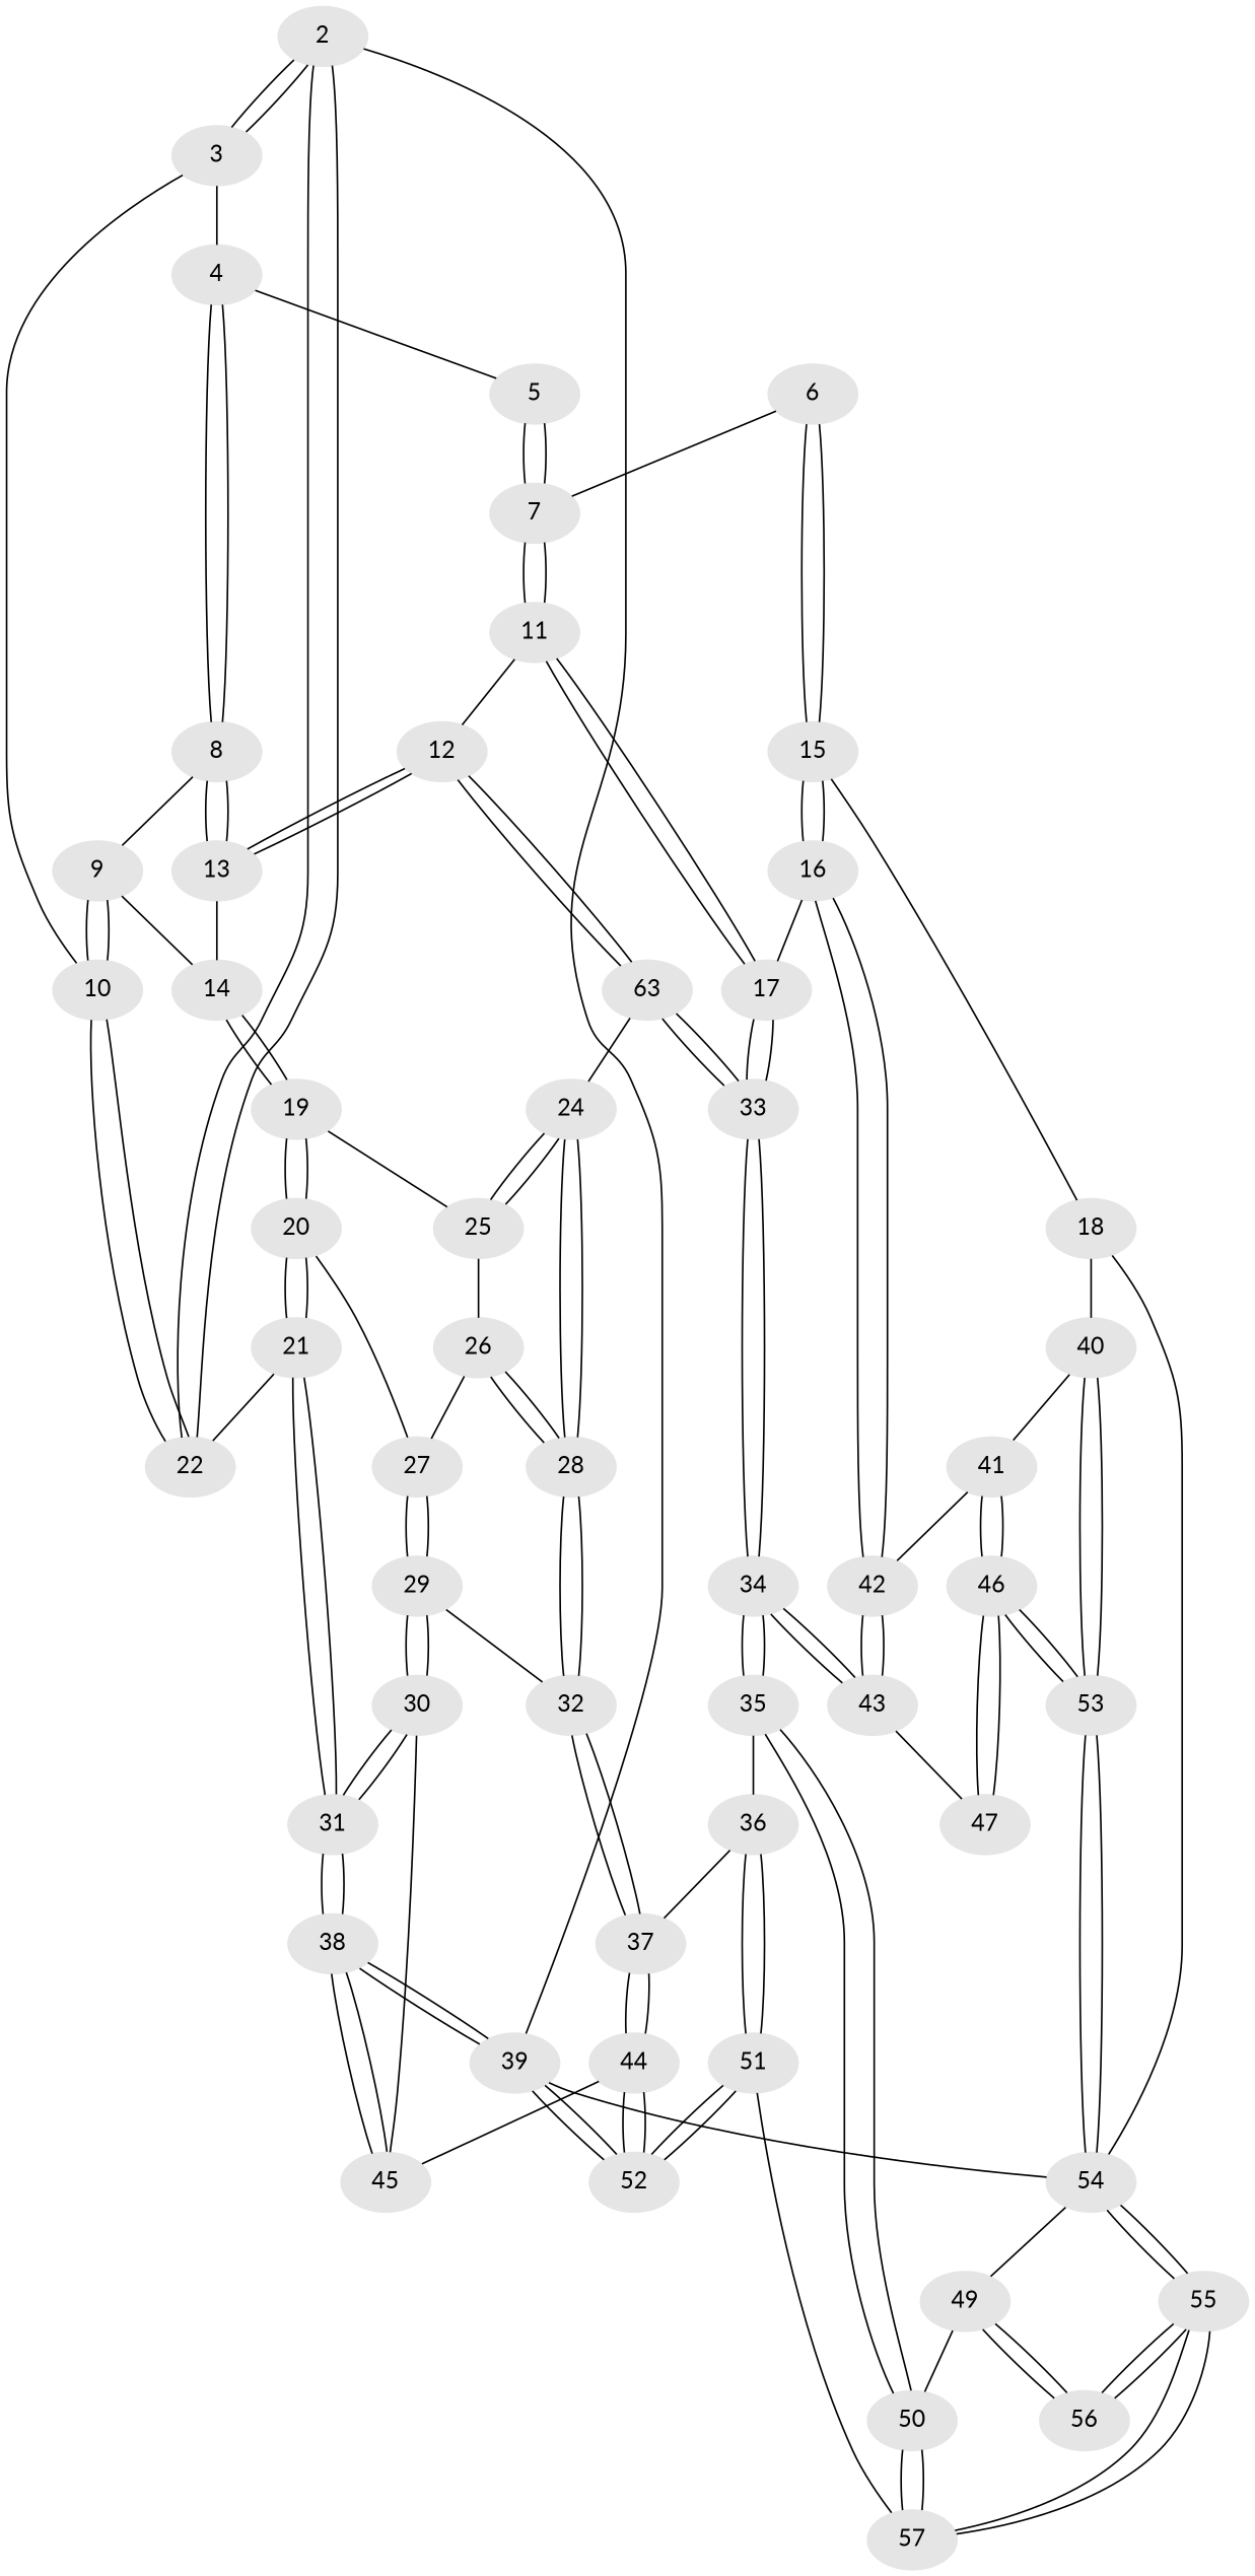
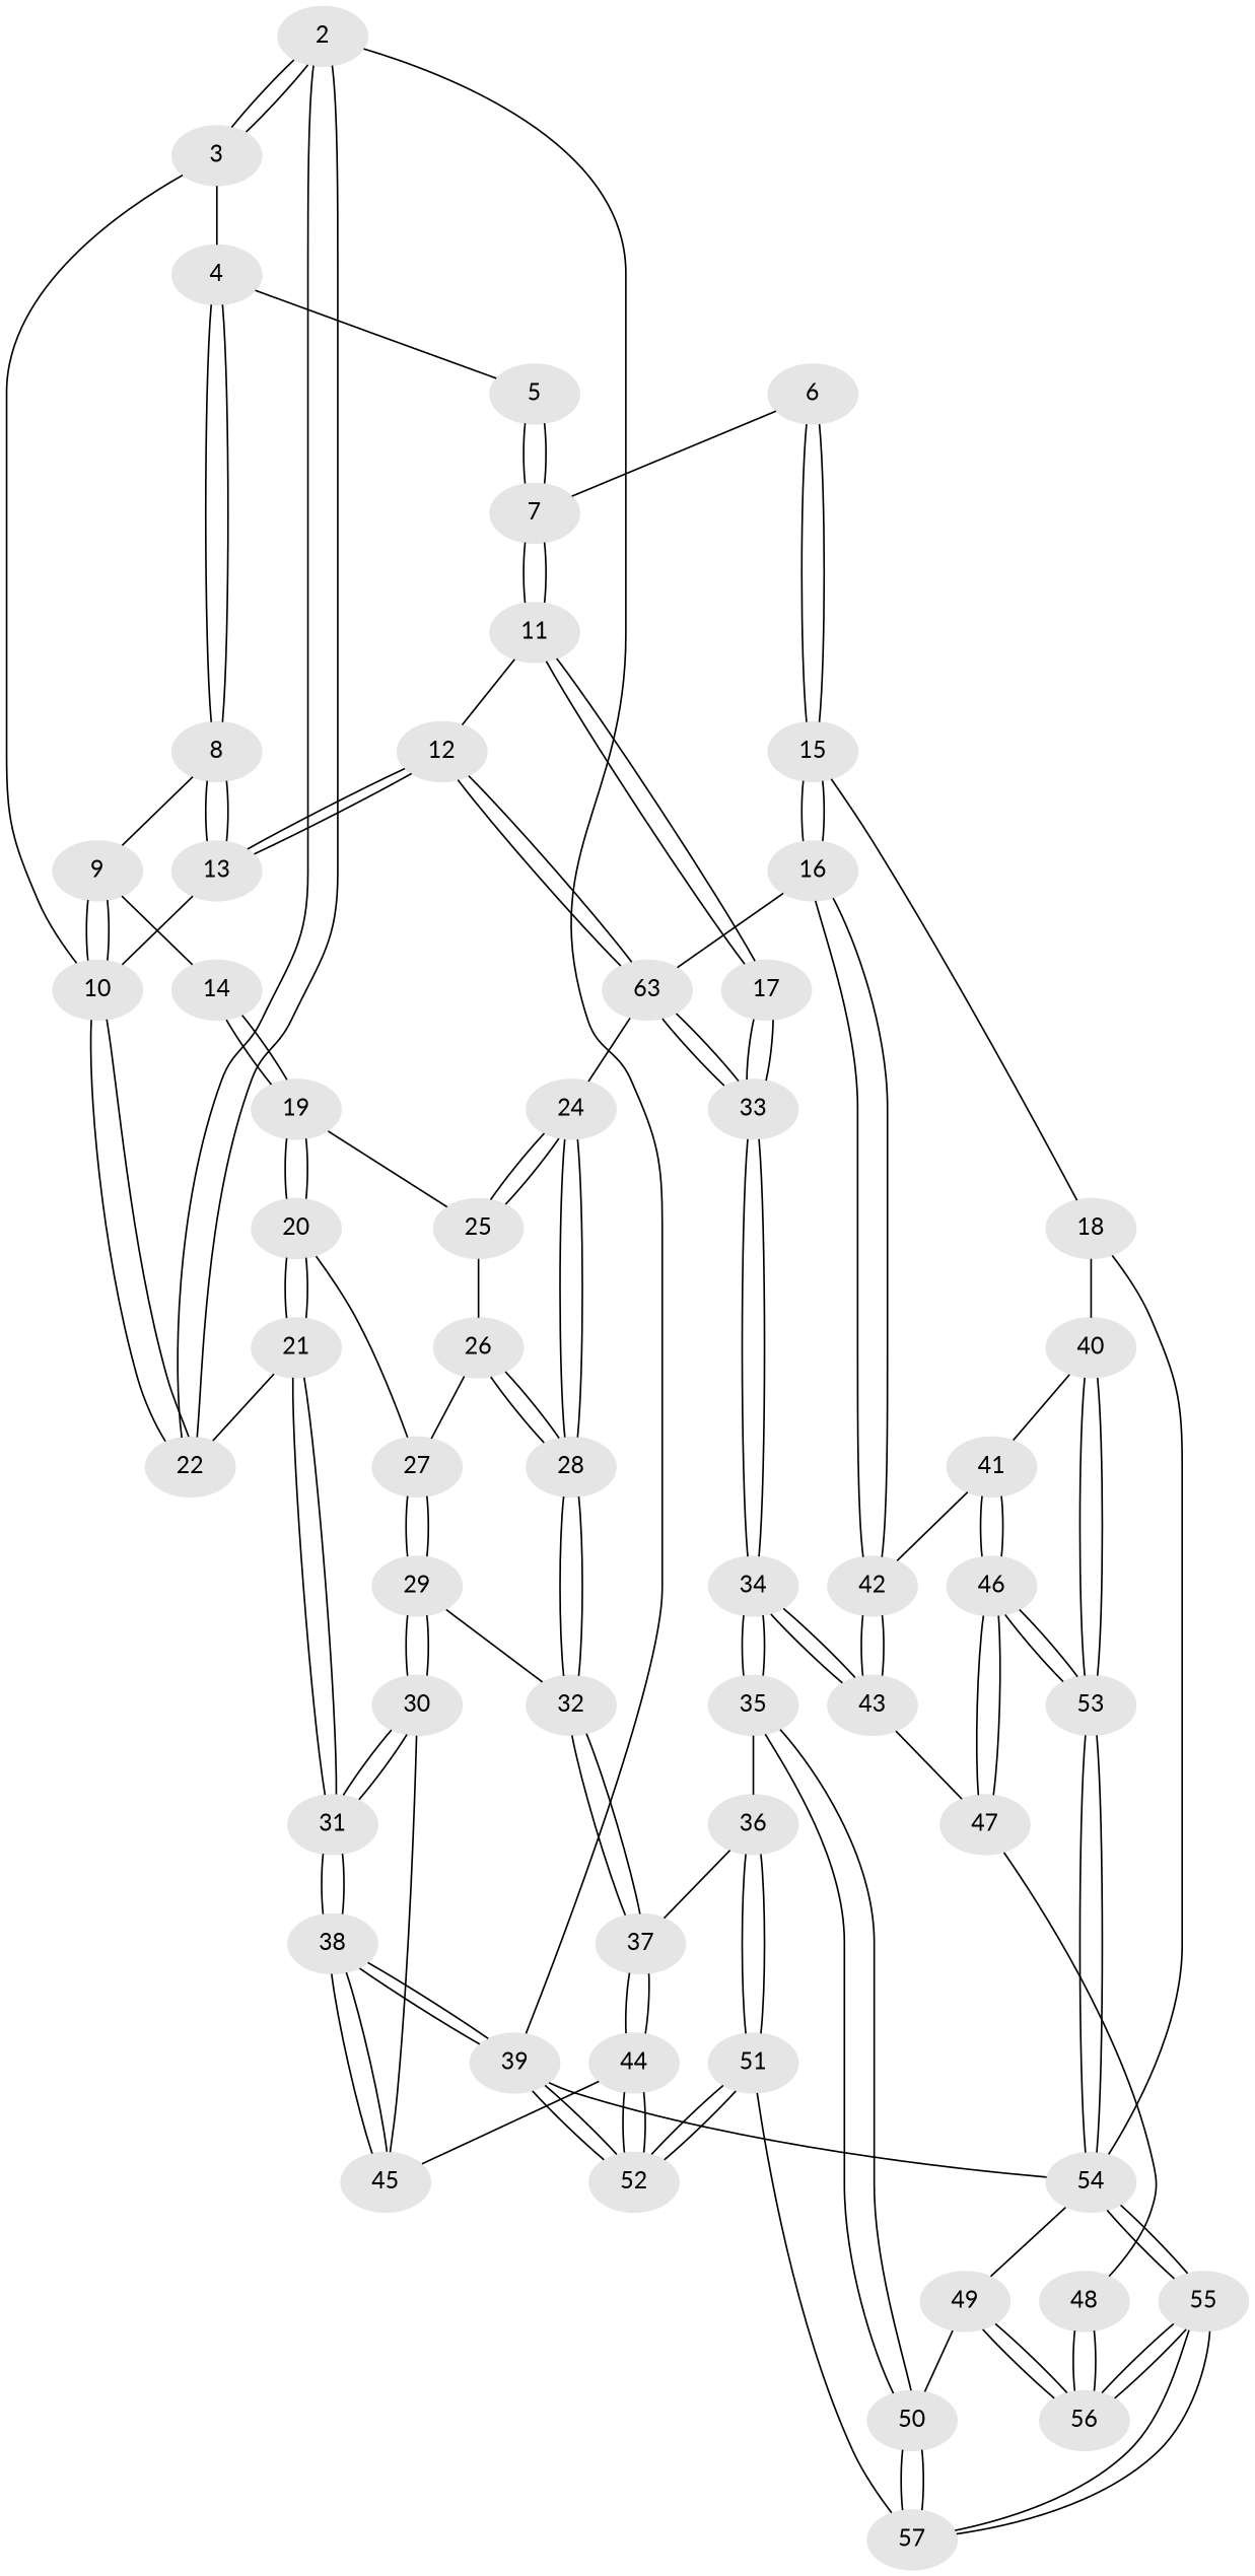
  graph {
    fontname=Lato
    node [color=gray90 fontname=Lato style=filled]
    edge [fontname=Lato]
    2
    3
    22
    39
    6
    7
    15
    18
    40
    54
    4
    10
    52
    5
    8
    9
    13
    11
    16
    12
    17
    14
    19
    n24 [label=63]
    33
    24
    20
    25
    42
    43
    34
    41
    53
    49
    55
    21
    27
    26
    31
    29
    38
    28
    32
    30
    37
    45
    44
    35
    36
    50
    47
    51
    57
    46
+   48
    56
    2 -- 3
    2 -- 3
    2 -- 22
    2 -- 22
    2 -- 39
    3 -- 4
    3 -- 10
    39 -- 54
    39 -- 52
    39 -- 52
    6 -- 7
    6 -- 15
    6 -- 15
    7 -- 11
    7 -- 11
    15 -- 18
    15 -- 16
    15 -- 16
    18 -- 40
    18 -- 54
    40 -- 41
    40 -- 53
    40 -- 53
    54 -- 49
    54 -- 55
    54 -- 55
    4 -- 5
    4 -- 8
    4 -- 8
    10 -- 22
    10 -- 22
    5 -- 7
    5 -- 7
    8 -- 9
    8 -- 13
    8 -- 13
    9 -- 10
    9 -- 10
    9 -- 14
-   13 -- 14
+   13 -- 10
    11 -- 12
    11 -- 17
    11 -- 17
-   16 -- 17
+   16 -- n24
    16 -- 42
    16 -- 42
    12 -- 13
    12 -- 13
    12 -- n24
    12 -- n24
    17 -- 33
    17 -- 33
    14 -- 19
    14 -- 19
    19 -- 20
    19 -- 20
    19 -- 25
    n24 -- 33
    n24 -- 33
    n24 -- 24
    33 -- 34
    33 -- 34
    24 -- 25
    24 -- 25
    24 -- 28
    24 -- 28
    20 -- 21
    20 -- 21
    20 -- 27
    25 -- 26
    42 -- 43
    42 -- 43
    43 -- 47
    34 -- 43
    34 -- 43
    34 -- 35
    34 -- 35
    41 -- 42
    41 -- 46
    41 -- 46
    53 -- 54
    53 -- 54
    49 -- 50
    49 -- 56
    49 -- 56
    55 -- 57
    55 -- 57
    55 -- 56
    55 -- 56
    21 -- 22
    21 -- 31
    21 -- 31
    27 -- 29
    27 -- 29
    26 -- 27
    26 -- 28
    26 -- 28
    31 -- 38
    31 -- 38
    29 -- 32
    29 -- 30
    29 -- 30
    38 -- 39
    38 -- 39
    38 -- 45
    38 -- 45
    28 -- 32
    28 -- 32
    32 -- 37
    32 -- 37
    30 -- 31
    30 -- 31
    30 -- 45
    37 -- 44
    37 -- 44
    44 -- 52
    44 -- 52
    44 -- 45
    35 -- 36
    35 -- 50
    35 -- 50
    36 -- 37
    36 -- 51
    36 -- 51
    50 -- 57
    50 -- 57
+   47 -- 48
    51 -- 52
    51 -- 52
    51 -- 57
    46 -- 53
    46 -- 53
    46 -- 47
    46 -- 47
+   48 -- 56
+   48 -- 56
  }
